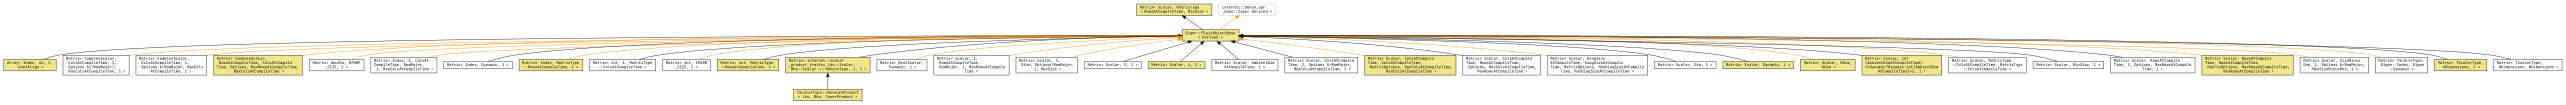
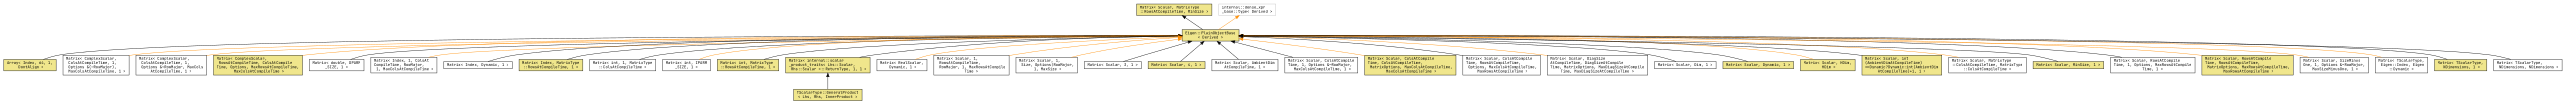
  digraph {
    fontname="JetBrains Mono"
    rankdir=TB
    node [color=black fillcolor=white fontname="JetBrains Mono" fontsize=10 shape=record style=filled]
    edge [color=black dir=back fontname="JetBrains Mono" fontsize=10 labelfontname=Helvetica labelfontsize=10 style=solid]
    n1 [fillcolor=khaki fontcolor=black height=0.2 label="Eigen::PlainObjectBase\l\< Derived \>" width=0.4]
    n2 [fillcolor=khaki height=0.2 label="Array\< Index, 64, 1,\l DontAlign \>" width=0.4]
    n3 [height=0.2 label="Matrix\< ComplexScalar,\l ColsAtCompileTime, 1,\l Options &(~RowMajor),\l MaxColsAtCompileTime, 1 \>" width=0.4]
    n4 [height=0.2 label="Matrix\< ComplexScalar,\l ColsAtCompileTime, 1,\l Options &~RowMajor, MaxCols\lAtCompileTime, 1 \>" width=0.4]
    n5 [fillcolor=khaki height=0.2 label="Matrix\< ComplexScalar,\l RowsAtCompileTime, ColsAtCompile\lTime, Options, MaxRowsAtCompileTime,\l MaxColsAtCompileTime \>" width=0.4]
    n6 [height=0.2 label="Matrix\< double, DPARM\l_SIZE, 1 \>" width=0.4]
    n7 [height=0.2 label="Matrix\< Index, 1, ColsAt\lCompileTime, RowMajor,\l 1, MaxColsAtCompileTime \>" width=0.4]
    n8 [height=0.2 label="Matrix\< Index, Dynamic, 1 \>" width=0.4]
    n9 [fillcolor=khaki height=0.2 label="Matrix\< Index, MatrixType\l::RowsAtCompileTime, 1 \>" width=0.4]
    n10 [height=0.2 label="Matrix\< int, 1, MatrixType\l::ColsAtCompileTime \>" width=0.4]
    n11 [height=0.2 label="Matrix\< int, IPARM\l_SIZE, 1 \>" width=0.4]
    n12 [fillcolor=khaki height=0.2 label="Matrix\< int, MatrixType\l::RowsAtCompileTime, 1 \>" width=0.4]
    n13 [fillcolor=khaki height=0.2 label="Matrix\< internal::scalar\l_product_traits\< Lhs::Scalar,\l Rhs::Scalar \>::ReturnType, 1, 1 \>" width=0.4]
    n14 [height=0.2 label="Matrix\< RealScalar,\l Dynamic, 1 \>" width=0.4]
    n15 [height=0.2 label="Matrix\< Scalar, 1,\l RowsAtCompileTime,\l RowMajor, 1, MaxRowsAtCompile\lTime \>" width=0.4]
    n16 [height=0.2 label="Matrix\< Scalar, 1,\l Size, Options\|RowMajor,\l 1, MaxSize \>" width=0.4]
    n17 [height=0.2 label="Matrix\< Scalar, 3, 1 \>" width=0.4]
    n18 [fillcolor=khaki height=0.2 label="Matrix\< Scalar, 4, 1 \>" width=0.4]
    n19 [height=0.2 label="Matrix\< Scalar, AmbientDim\lAtCompileTime, 1 \>" width=0.4]
    n20 [height=0.2 label="Matrix\< Scalar, ColsAtCompile\lTime, 1, Options &~RowMajor,\l MaxColsAtCompileTime, 1 \>" width=0.4]
    n21 [fillcolor=khaki height=0.2 label="Matrix\< Scalar, ColsAtCompile\lTime, ColsAtCompileTime,\l MatrixOptions, MaxColsAtCompileTime,\l MaxColsAtCompileTime \>" width=0.4]
    n22 [height=0.2 label="Matrix\< Scalar, ColsAtCompile\lTime, RowsAtCompileTime,\l Options, MaxColsAtCompileTime,\l MaxRowsAtCompileTime \>" width=0.4]
    n23 [height=0.2 label="Matrix\< Scalar, DiagSize\lAtCompileTime, DiagSizeAtCompile\lTime, MatrixOptions, MaxDiagSizeAtCompile\lTime, MaxDiagSizeAtCompileTime \>" width=0.4]
    n24 [height=0.2 label="Matrix\< Scalar, Dim, 1 \>" width=0.4]
    n25 [fillcolor=khaki height=0.2 label="Matrix\< Scalar, Dynamic, 1 \>" width=0.4]
    n26 [fillcolor=khaki height=0.2 label="Matrix\< Scalar, HDim,\l HDim \>" width=0.4]
    n27 [fillcolor=khaki height=0.2 label="Matrix\< Scalar, int\l(AmbientDimAtCompileTime)\l==Dynamic?Dynamic:int(AmbientDim\lAtCompileTime)+1, 1 \>" width=0.4]
    n28 [height=0.2 label="Matrix\< Scalar, MatrixType\l::ColsAtCompileTime, MatrixType\l::ColsAtCompileTime \>" width=0.4]
-   n29 [height=0.2 label="Matrix\< Scalar, MinSize, 1 \>" width=0.4]
+   n29 [fillcolor=khaki height=0.2 label="Matrix\< Scalar, MinSize, 1 \>" width=0.4]
    n30 [height=0.2 label="Matrix\< Scalar, RowsAtCompile\lTime, 1, Options, MaxRowsAtCompile\lTime, 1 \>" width=0.4]
    n31 [fillcolor=khaki height=0.2 label="Matrix\< Scalar, RowsAtCompile\lTime, RowsAtCompileTime,\l MatrixOptions, MaxRowsAtCompileTime,\l MaxRowsAtCompileTime \>" width=0.4]
    n32 [height=0.2 label="Matrix\< Scalar, SizeMinus\lOne, 1, Options &~RowMajor,\l MaxSizeMinusOne, 1 \>" width=0.4]
    n33 [height=0.2 label="Matrix\< TScalarType,\l Eigen::Index, Eigen\l::Dynamic \>" width=0.4]
    n34 [fillcolor=khaki height=0.2 label="Matrix\< TScalarType,\l NDimensions, 1 \>" width=0.4]
    n35 [height=0.2 label="Matrix\< TScalarType,\l NDimensions, NDimensions \>" width=0.4]
    n36 [fillcolor=khaki height=0.2 label="TScalarType::GeneralProduct\l\< Lhs, Rhs, InnerProduct \>" width=0.4]
    n37 [fillcolor=khaki height=0.2 label="Matrix\< Scalar, MatrixType\l::RowsAtCompileTime, MinSize \>" width=0.4]
    n38 [color=grey75 height=0.2 label="internal::dense_xpr\l_base::type\< Derived \>" width=0.4]
    n1 -> n2
    n1 -> n3 [color=darkorange]
    n1 -> n4 [color=darkorange]
    n1 -> n5 [color=darkorange]
-   n1 -> n6 [color=darkorange]
+   n1 -> n6
    n1 -> n7 [color=darkorange]
    n1 -> n8
-   n1 -> n9 [color=darkorange]
+   n1 -> n9
    n1 -> n10
    n1 -> n11 [color=darkorange]
    n1 -> n12
    n1 -> n13
    n1 -> n14 [color=darkorange]
    n1 -> n15 [color=darkorange]
    n1 -> n16 [color=darkorange]
    n1 -> n17
    n1 -> n18
    n1 -> n19
    n1 -> n20
    n1 -> n21 [color=darkorange]
    n1 -> n22
    n1 -> n23 [color=darkorange]
    n1 -> n24
    n1 -> n25
    n1 -> n26 [color=darkorange]
    n1 -> n27
    n1 -> n28 [color=darkorange]
    n1 -> n29
    n1 -> n30
    n1 -> n31 [color=darkorange]
    n1 -> n32 [color=darkorange]
    n1 -> n33 [color=darkorange]
    n1 -> n34
    n1 -> n35
    n13 -> n36
    n37 -> n1
    n38 -> n1 [color=darkorange]
  }
